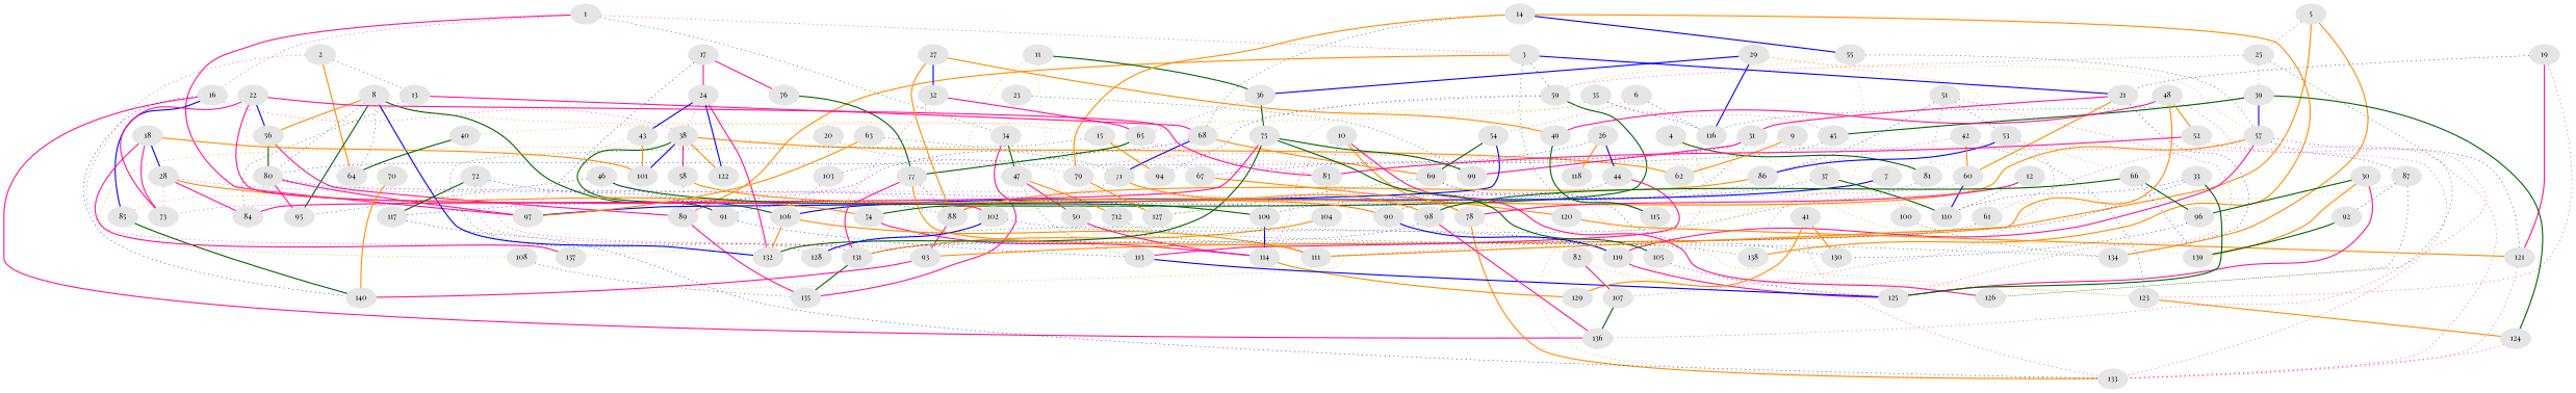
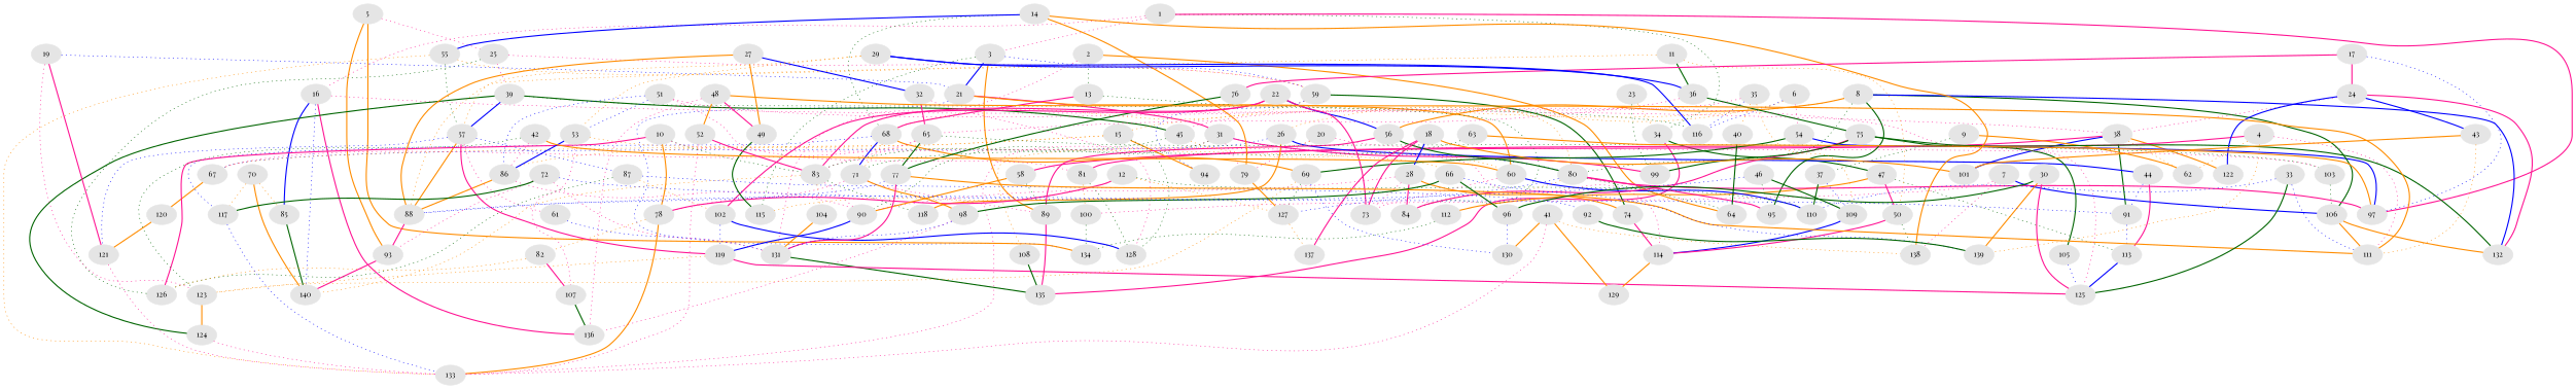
  graph {
    fontname="Playfair Display"
    node [color=gray90 fontname="Playfair Display" style=filled]
    edge [color=deeppink fontname="Playfair Display" style=dotted]
    1
    3
    16
    34
    97
    21
    59
    89
    115
    38
    85
    136
    140
    47
    135
    2
    13
    64
    131
    68
    84
    134
    31
    60
    94
    74
    4
    62
    81
    111
    139
    100
    128
    5
    25
    93
    126
    39
    6
    26
    54
    116
    67
    44
    118
    69
    7
    106
    138
    132
    8
    15
    56
    80
    95
    86
    127
    9
    37
    110
    109
    57
    88
    121
    61
    87
    119
    10
    78
    83
    114
    133
    82
    90
    104
    129
    11
    36
    50
    65
    75
    12
    137
    71
    117
    14
    55
    79
    120
    101
    122
    58
    91
    17
    24
    76
    43
    18
    28
    73
    19
    123
    124
    20
    103
    108
    99
    22
    102
    23
    45
    113
    77
    27
    32
    49
    29
    53
    66
    107
    30
    96
    125
    130
    33
-   112 [label=712]
+   112
    35
    40
    105
    41
    42
    46
    48
    52
    51
    98
    92
    63
    70
    72
    1 -- 3
    1 -- 16
    1 -- 34 [color=darkgreen]
    1 -- 97 [style=bold]
    3 -- 21 [color=blue style=bold]
    3 -- 59 [color=blue]
    3 -- 89 [color=darkorange style=bold]
    3 -- 115 [color=darkgreen]
    16 -- 38
    16 -- 85 [color=blue style=bold]
    16 -- 136 [style=bold]
    16 -- 140 [color=blue]
    34 -- 47 [color=darkgreen style=bold]
    34 -- 135 [style=bold]
    21 -- 134 [color=blue]
    21 -- 31 [style=bold]
    21 -- 60 [color=darkorange style=bold]
    59 -- 68 [color=darkorange]
    59 -- 94 [color=blue]
    59 -- 74 [color=darkgreen style=bold]
    89 -- 135 [style=bold]
-   38 -- 62 [color=darkorange style=bold]
+   38 -- 62 [color=darkorange]
    38 -- 101 [color=blue style=bold]
    38 -- 122 [color=darkorange style=bold]
    38 -- 58 [style=bold]
    38 -- 91 [color=darkgreen style=bold]
    85 -- 140 [color=darkgreen style=bold]
    47 -- 50 [style=bold]
    47 -- 113 [color=darkgreen]
    47 -- 112 [color=darkorange style=bold]
    2 -- 13 [color=darkgreen]
    2 -- 64 [color=darkorange style=bold]
    2 -- 131
    13 -- 68 [style=bold]
    13 -- 84 [color=darkgreen]
    131 -- 135 [color=darkgreen style=bold]
    68 -- 69 [color=darkorange style=bold]
    68 -- 71 [color=blue style=bold]
    68 -- 71 [color=darkorange]
    68 -- 117 [color=blue]
    31 -- 80 [color=blue]
    31 -- 133
    31 -- 90 [color=darkgreen]
    31 -- 79
    31 -- 99 [style=bold]
    60 -- 110 [color=blue style=bold]
    60 -- 73
    74 -- 114 [style=bold]
    4 -- 62 [color=darkorange]
-   4 -- 81 [color=darkgreen style=bold]
+   4 -- 81 [style=bold]
    4 -- 111
    4 -- 139 [color=darkorange]
    81 -- 100 [color=darkorange]
    81 -- 128 [color=darkgreen]
    100 -- 134 [color=darkgreen]
    5 -- 134 [color=darkorange style=bold]
    5 -- 25
    5 -- 93 [color=darkorange style=bold]
    25 -- 59
    25 -- 126 [color=darkgreen]
    25 -- 39
    93 -- 140 [style=bold]
    39 -- 116 [color=darkgreen]
    39 -- 57 [color=blue style=bold]
    39 -- 124 [color=darkgreen style=bold]
    39 -- 45 [color=darkgreen style=bold]
    6 -- 26 [color=darkorange]
    6 -- 54
    6 -- 116 [color=blue]
    26 -- 67 [color=blue]
    26 -- 44 [color=blue style=bold]
    26 -- 118 [color=darkorange style=bold]
    54 -- 97 [color=blue style=bold]
    54 -- 69 [color=darkgreen style=bold]
    67 -- 120 [color=darkorange style=bold]
    44 -- 91 [color=blue]
    44 -- 113 [style=bold]
    69 -- 127 [color=darkgreen]
    69 -- 123 [color=darkorange]
    69 -- 130 [color=blue]
    7 -- 100
    7 -- 106 [color=blue style=bold]
    7 -- 138
    106 -- 111 [color=darkorange style=bold]
    106 -- 132 [color=darkorange style=bold]
-   8 -- 64 [color=darkgreen]
+   80 -- 64 [color=darkgreen]
    8 -- 106 [color=darkgreen style=bold]
    8 -- 132 [color=blue style=bold]
    8 -- 15 [color=darkorange]
    8 -- 56 [color=darkorange style=bold]
    8 -- 80 [color=darkgreen]
    8 -- 95 [color=darkgreen style=bold]
    15 -- 94 [color=darkorange style=bold]
    15 -- 128 [color=darkgreen]
    15 -- 67 [color=darkorange]
    15 -- 86 [color=darkorange]
    56 -- 89 [style=bold]
    56 -- 80 [color=darkgreen style=bold]
    80 -- 97 [style=bold]
    80 -- 84 [color=darkorange]
    80 -- 95 [style=bold]
    80 -- 127 [color=blue]
    86 -- 88 [color=darkorange style=bold]
    86 -- 90
    127 -- 137 [color=darkorange]
    9 -- 62 [color=darkorange style=bold]
    9 -- 37 [color=darkgreen]
    37 -- 110 [color=darkgreen style=bold]
    37 -- 109 [color=blue]
    109 -- 114 [color=blue style=bold]
    57 -- 88 [color=darkorange style=bold]
    57 -- 121 [color=blue]
    57 -- 61
    57 -- 87 [color=blue]
    57 -- 119 [style=bold]
    88 -- 93 [style=bold]
    121 -- 133
    61 -- 131 [color=blue]
    87 -- 126 [color=darkgreen]
    87 -- 102 [color=darkorange]
    87 -- 92 [color=blue]
    119 -- 123 [color=darkorange]
    119 -- 125 [style=bold]
    10 -- 126 [style=bold]
    10 -- 78 [color=darkorange style=bold]
    10 -- 83 [color=darkgreen]
    10 -- 114
    78 -- 133 [color=darkorange style=bold]
    78 -- 82 [color=darkorange]
    83 -- 140 [color=darkorange]
+   83 -- 118 [color=darkgreen]
    83 -- 90
-   83 -- 104 [color=darkgreen]
+   83 -- 104 [color=darkorange]
    114 -- 129 [color=darkorange style=bold]
    82 -- 126 [color=darkorange]
    82 -- 107 [style=bold]
    90 -- 119 [color=blue style=bold]
    104 -- 131 [color=darkorange style=bold]
    11 -- 88 [color=darkorange]
    11 -- 36 [color=darkgreen style=bold]
    11 -- 50 [color=darkorange]
    36 -- 65
    36 -- 75 [color=darkgreen style=bold]
    50 -- 138 [color=darkgreen]
    50 -- 114 [style=bold]
    65 -- 67
    65 -- 83
    65 -- 103 [color=darkgreen]
    65 -- 77 [color=darkgreen style=bold]
    75 -- 84 [style=bold]
    75 -- 132 [color=darkgreen style=bold]
    75 -- 99 [color=darkgreen style=bold]
    75 -- 105 [color=darkgreen style=bold]
    12 -- 115 [color=darkorange]
    12 -- 127 [color=darkorange]
    12 -- 110 [color=darkgreen]
    12 -- 78 [style=bold]
    71 -- 89
    71 -- 78
    71 -- 98 [color=darkorange style=bold]
    117 -- 133 [color=blue]
    14 -- 68 [color=darkgreen]
    14 -- 138 [color=darkorange style=bold]
    14 -- 55 [color=blue style=bold]
    14 -- 79 [color=darkorange style=bold]
    55 -- 59 [color=darkorange]
    55 -- 57 [color=darkgreen]
    55 -- 133 [color=darkorange]
    79 -- 127 [color=darkorange style=bold]
    120 -- 121 [color=darkorange style=bold]
    58 -- 89 [color=darkgreen]
    58 -- 90 [color=darkorange style=bold]
    91 -- 113 [color=blue]
    17 -- 97 [color=blue]
    17 -- 24 [style=bold]
    17 -- 76 [style=bold]
    24 -- 38
    24 -- 132 [style=bold]
    24 -- 122 [color=blue style=bold]
    24 -- 43 [color=blue style=bold]
    76 -- 77 [color=darkgreen style=bold]
    43 -- 111 [color=darkorange]
    43 -- 101 [color=darkorange style=bold]
    18 -- 137 [style=bold]
    18 -- 101 [color=darkorange style=bold]
    18 -- 28 [color=blue style=bold]
    18 -- 73 [style=bold]
    28 -- 84 [style=bold]
    28 -- 74 [color=darkorange style=bold]
    28 -- 90
    28 -- 73
    19 -- 21 [color=blue]
    19 -- 121 [style=bold]
    19 -- 123
    123 -- 124 [color=darkorange style=bold]
    124 -- 133
    20 -- 79
    20 -- 103
    20 -- 108 [color=darkorange]
    103 -- 106 [color=darkgreen]
-   108 -- 135 [color=darkgreen]
+   108 -- 135 [color=darkgreen style=bold]
    22 -- 56 [color=blue style=bold]
    22 -- 80 [color=darkorange]
    22 -- 83 [style=bold]
    22 -- 73 [style=bold]
    22 -- 102 [style=bold]
    102 -- 128 [color=blue style=bold]
    102 -- 119 [color=blue]
    23 -- 34 [color=darkorange]
    23 -- 99 [color=darkgreen]
    45 -- 60 [color=darkorange]
    45 -- 83 [color=darkgreen]
    113 -- 125 [color=blue style=bold]
    77 -- 131 [style=bold]
    77 -- 111 [color=darkorange style=bold]
    77 -- 88 [color=blue]
    27 -- 88 [color=darkorange style=bold]
    27 -- 32 [color=blue style=bold]
    27 -- 49 [color=darkorange style=bold]
    32 -- 128
    32 -- 65 [style=bold]
    49 -- 115 [color=darkgreen style=bold]
    29 -- 116 [color=blue style=bold]
    29 -- 57 [color=darkorange]
    29 -- 36 [color=blue style=bold]
    29 -- 53 [color=darkorange]
    53 -- 86 [color=blue style=bold]
    53 -- 66 [color=darkorange]
    53 -- 107
    66 -- 139 [color=blue]
    66 -- 96 [color=darkgreen style=bold]
    66 -- 98 [color=darkgreen style=bold]
    107 -- 136 [color=darkgreen style=bold]
    30 -- 139 [color=darkorange style=bold]
    30 -- 96 [color=darkgreen style=bold]
    30 -- 125 [style=bold]
    96 -- 130 [color=blue]
    33 -- 111 [color=blue]
    33 -- 110 [color=blue]
    33 -- 125 [color=darkgreen style=bold]
    112 -- 134 [color=darkgreen]
    35 -- 116 [color=blue]
    35 -- 109 [color=darkorange]
    35 -- 45
    35 -- 40 [color=darkorange]
    40 -- 64 [color=darkgreen style=bold]
    105 -- 125 [color=blue]
    41 -- 138 [color=darkorange]
    41 -- 133
    41 -- 129 [color=darkorange style=bold]
    41 -- 130 [color=darkorange style=bold]
    42 -- 60 [color=darkorange style=bold]
    42 -- 86
    42 -- 123 [color=darkgreen]
    46 -- 95 [color=darkgreen]
    46 -- 109 [color=darkgreen style=bold]
    46 -- 88 [color=blue]
    48 -- 136
    48 -- 111 [color=darkorange style=bold]
    48 -- 49 [style=bold]
    48 -- 52 [color=darkorange style=bold]
    52 -- 83 [style=bold]
    52 -- 133
    51 -- 81
    51 -- 86 [color=blue]
    51 -- 53 [color=blue]
    51 -- 125
-   98 -- 136 [style=bold]
+   98 -- 136
    98 -- 131 [color=blue]
    92 -- 139 [color=darkgreen style=bold]
    63 -- 97 [color=darkorange style=bold]
    63 -- 71 [color=darkgreen]
    70 -- 85 [color=darkorange]
    70 -- 140 [color=darkorange style=bold]
    70 -- 117 [color=darkorange]
    72 -- 131
    72 -- 93
    72 -- 117 [color=darkgreen style=bold]
    72 -- 91 [color=blue]
  }
